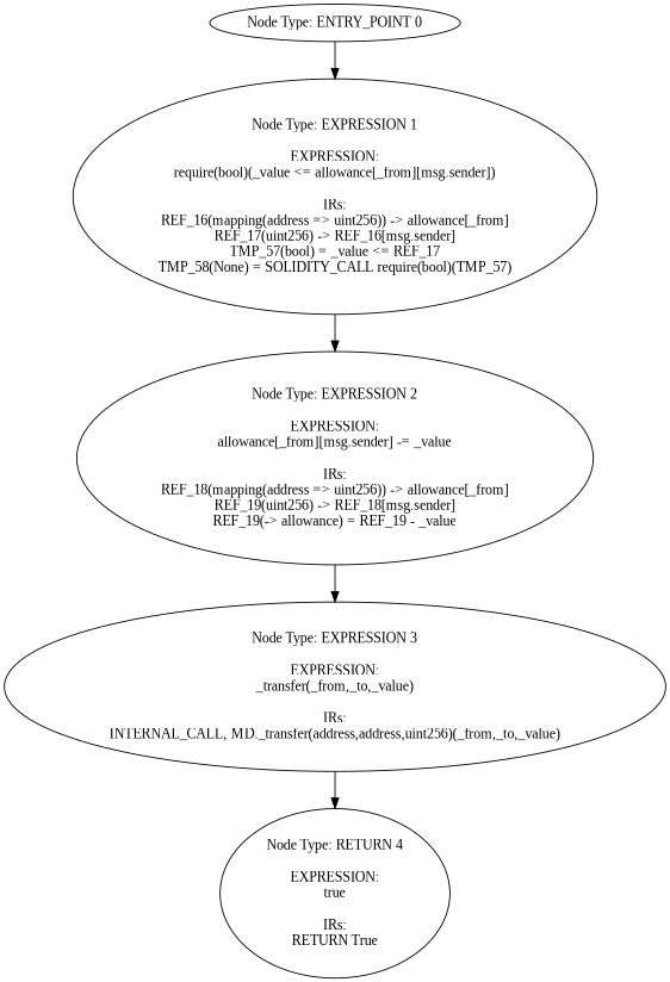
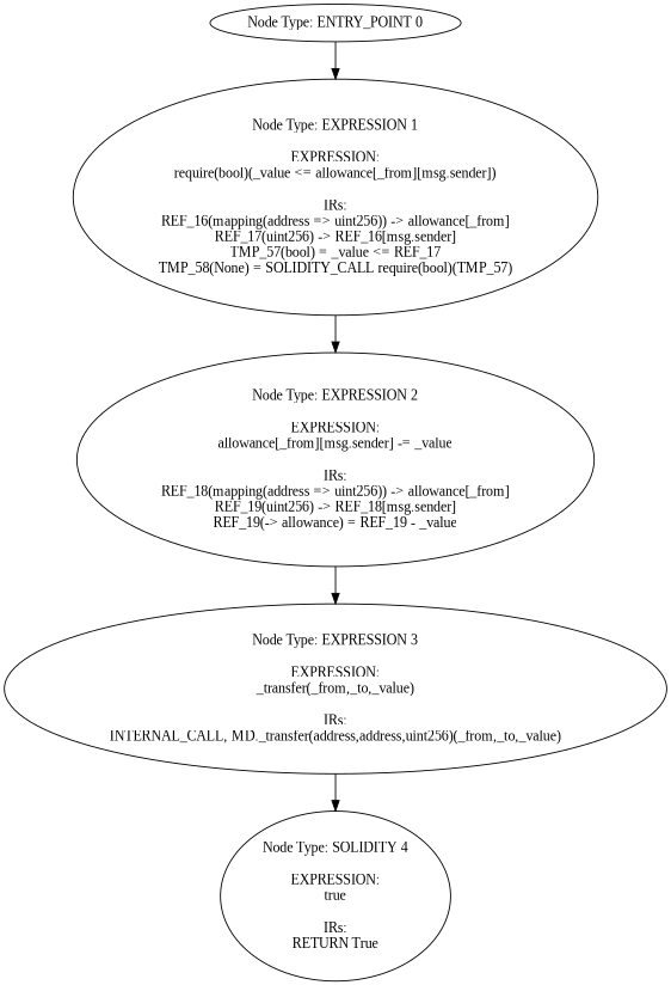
  digraph {
    fontname="Liberation Serif"
    node [fontname="Liberation Serif"]
    edge [fontname="Liberation Serif"]
    n1 [label="Node Type: ENTRY_POINT 0\n"]
    n2 [label="Node Type: EXPRESSION 1\n\nEXPRESSION:\nrequire(bool)(_value <= allowance[_from][msg.sender])\n\nIRs:\nREF_16(mapping(address => uint256)) -> allowance[_from]\nREF_17(uint256) -> REF_16[msg.sender]\nTMP_57(bool) = _value <= REF_17\nTMP_58(None) = SOLIDITY_CALL require(bool)(TMP_57)"]
    n3 [label="Node Type: EXPRESSION 2\n\nEXPRESSION:\nallowance[_from][msg.sender] -= _value\n\nIRs:\nREF_18(mapping(address => uint256)) -> allowance[_from]\nREF_19(uint256) -> REF_18[msg.sender]\nREF_19(-> allowance) = REF_19 - _value"]
    n4 [label="Node Type: EXPRESSION 3\n\nEXPRESSION:\n_transfer(_from,_to,_value)\n\nIRs:\nINTERNAL_CALL, MD._transfer(address,address,uint256)(_from,_to,_value)"]
-   n5 [label="Node Type: RETURN 4\n\nEXPRESSION:\ntrue\n\nIRs:\nRETURN True"]
+   n5 [label="Node Type: SOLIDITY 4\n\nEXPRESSION:\ntrue\n\nIRs:\nRETURN True"]
    n1 -> n2
    n2 -> n3
    n3 -> n4
    n4 -> n5
  }
